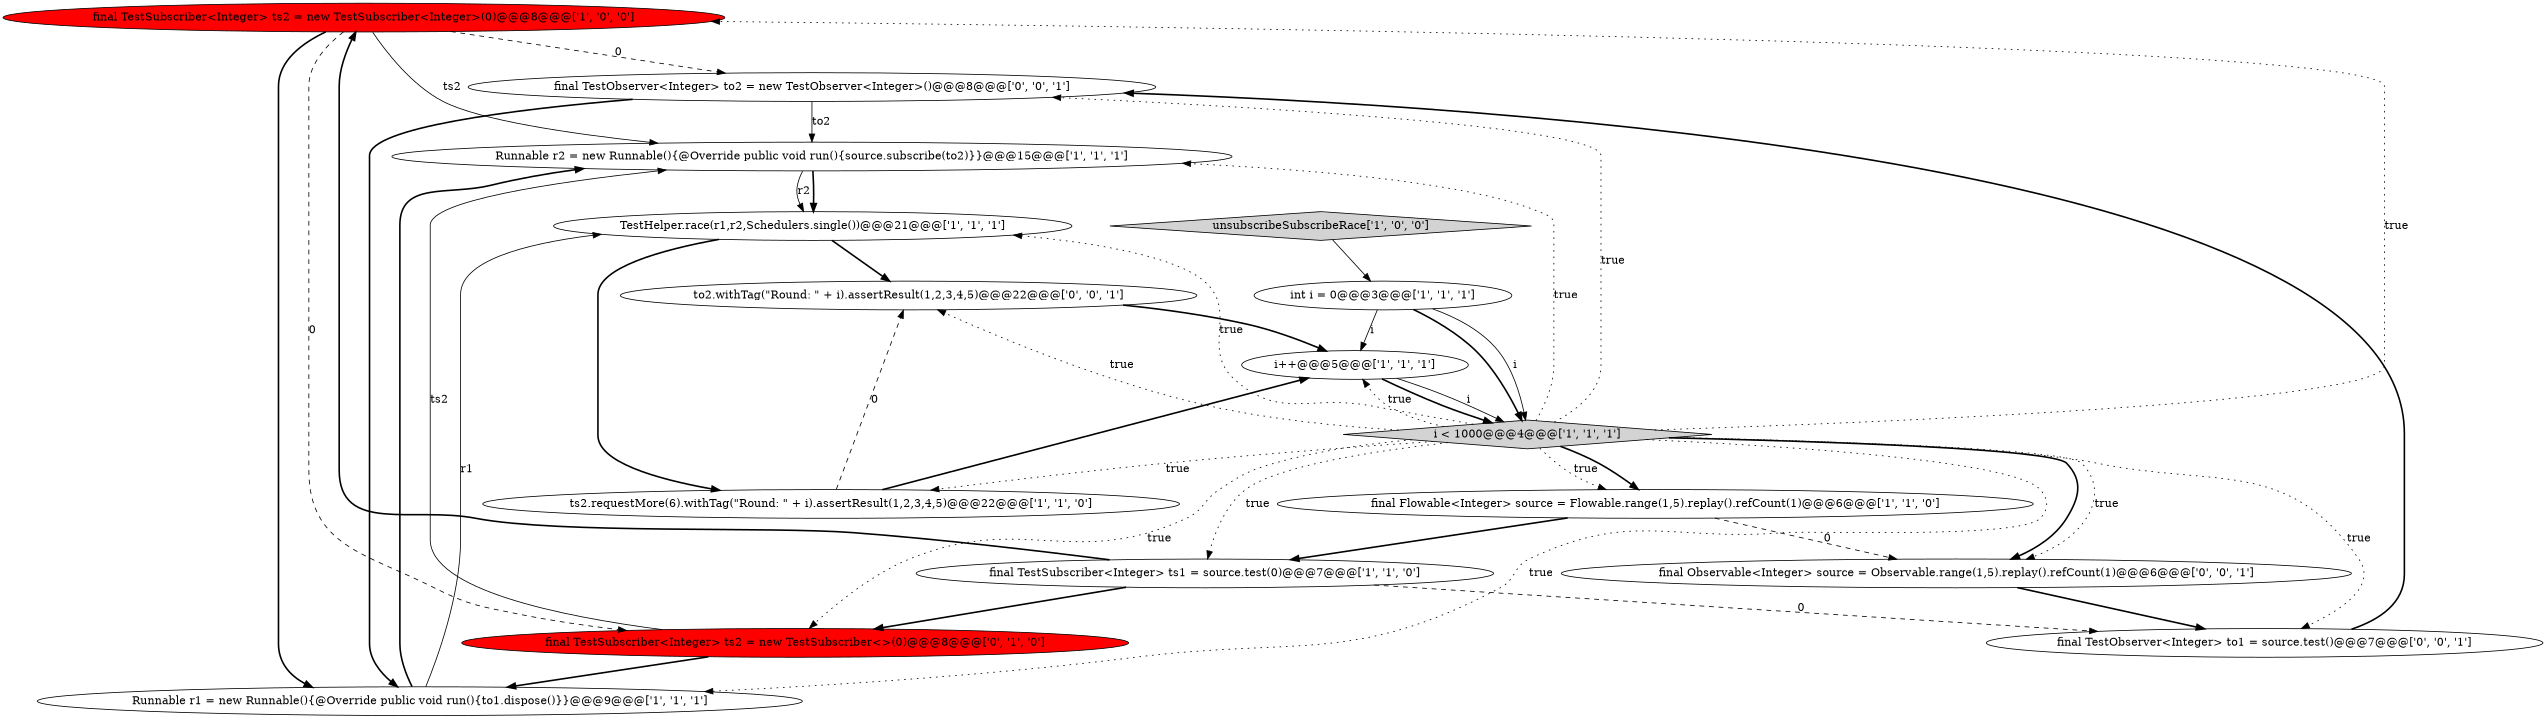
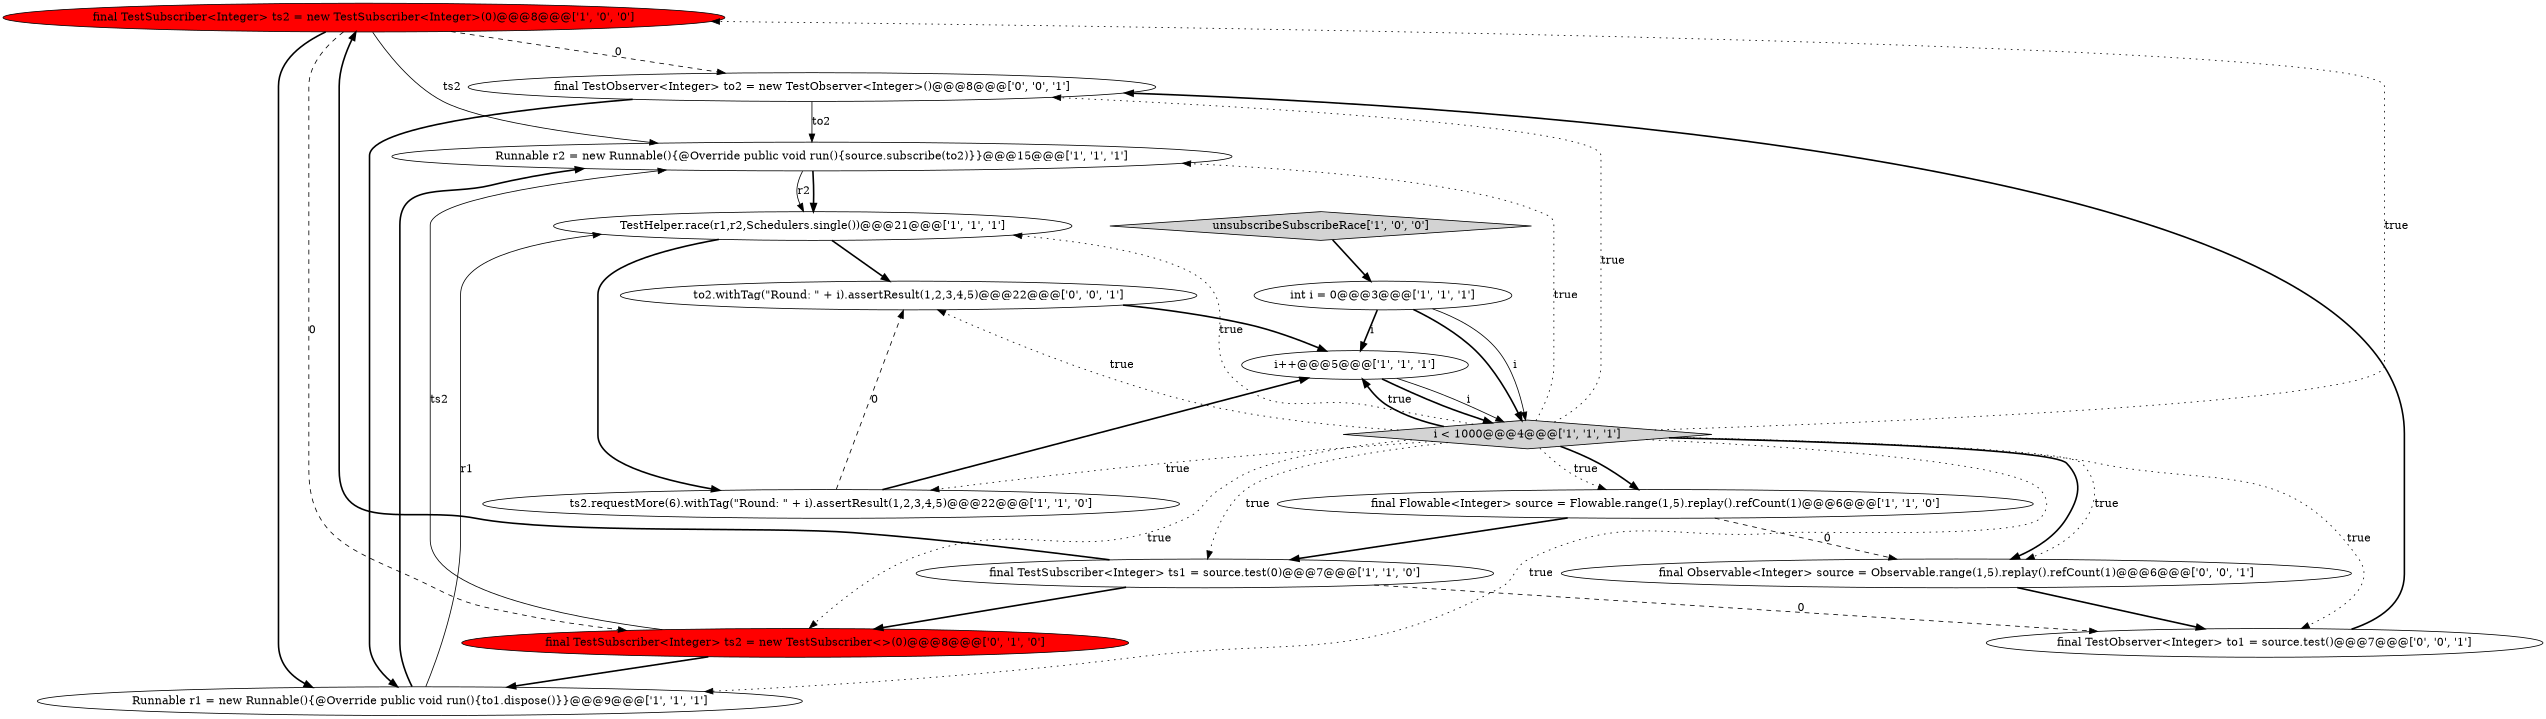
  digraph {
    fontname="DejaVu Serif"
    node [fillcolor=white fontname="DejaVu Serif" shape=ellipse style=filled]
    edge [fontname="DejaVu Serif" style=bold]
    n1 [fillcolor=red label="final TestSubscriber<Integer> ts2 = new TestSubscriber<Integer>(0)@@@8@@@['1', '0', '0']"]
    n2 [label="final TestObserver<Integer> to2 = new TestObserver<Integer>()@@@8@@@['0', '0', '1']"]
    n3 [label="Runnable r2 = new Runnable(){@Override public void run(){source.subscribe(to2)}}@@@15@@@['1', '1', '1']"]
    n4 [label="Runnable r1 = new Runnable(){@Override public void run(){to1.dispose()}}@@@9@@@['1', '1', '1']"]
    n5 [fillcolor=red label="final TestSubscriber<Integer> ts2 = new TestSubscriber<>(0)@@@8@@@['0', '1', '0']"]
    n6 [label="TestHelper.race(r1,r2,Schedulers.single())@@@21@@@['1', '1', '1']"]
    n7 [label="final Flowable<Integer> source = Flowable.range(1,5).replay().refCount(1)@@@6@@@['1', '1', '0']"]
    n8 [label="final TestSubscriber<Integer> ts1 = source.test(0)@@@7@@@['1', '1', '0']"]
    n9 [label="final Observable<Integer> source = Observable.range(1,5).replay().refCount(1)@@@6@@@['0', '0', '1']"]
    n10 [label="final TestObserver<Integer> to1 = source.test()@@@7@@@['0', '0', '1']"]
    n11 [label="to2.withTag(\"Round: \" + i).assertResult(1,2,3,4,5)@@@22@@@['0', '0', '1']"]
    n12 [label="ts2.requestMore(6).withTag(\"Round: \" + i).assertResult(1,2,3,4,5)@@@22@@@['1', '1', '0']"]
    n13 [label="i++@@@5@@@['1', '1', '1']"]
    n14 [fillcolor=lightgray label="i < 1000@@@4@@@['1', '1', '1']" shape=diamond]
    n15 [label="int i = 0@@@3@@@['1', '1', '1']"]
    n16 [fillcolor=lightgray label="unsubscribeSubscribeRace['1', '0', '0']" shape=diamond]
    n1 -> n2 [label=0 style=dashed]
    n1 -> n3 [label=ts2 style=solid]
    n1 -> n4
    n1 -> n5 [label=0 style=dashed]
    n2 -> n3 [label=to2 style=solid]
    n2 -> n4
    n3 -> n6
    n3 -> n6 [label=r2 style=solid]
    n4 -> n3
    n4 -> n6 [label=r1 style=solid]
    n5 -> n3 [label=ts2 style=solid]
    n5 -> n4
    n6 -> n11
    n6 -> n12
    n7 -> n8
    n7 -> n9 [label=0 style=dashed]
    n8 -> n1
    n8 -> n5
    n8 -> n10 [label=0 style=dashed]
    n9 -> n10
    n10 -> n2
    n11 -> n13
    n12 -> n11 [label=0 style=dashed]
    n12 -> n13
    n13 -> n14
    n13 -> n14 [label=i style=solid]
    n14 -> n1 [label=true style=dotted]
    n14 -> n2 [label=true style=dotted]
    n14 -> n3 [label=true style=dotted]
    n14 -> n4 [label=true style=dotted]
    n14 -> n5 [label=true style=dotted]
    n14 -> n6 [label=true style=dotted]
    n14 -> n7 [label=true style=dotted]
    n14 -> n7
    n14 -> n8 [label=true style=dotted]
    n14 -> n9
    n14 -> n9 [label=true style=dotted]
    n14 -> n10 [label=true style=dotted]
    n14 -> n11 [label=true style=dotted]
    n14 -> n12 [label=true style=dotted]
-   n14 -> n13 [label=true style=dotted]
-   n15 -> n13 [label=i style=solid]
+   n14 -> n13 [label=true]
+   n15 -> n13 [label=i]
    n15 -> n14
    n15 -> n14 [label=i style=solid]
-   n16 -> n15 [style=solid]
+   n16 -> n15
  }
